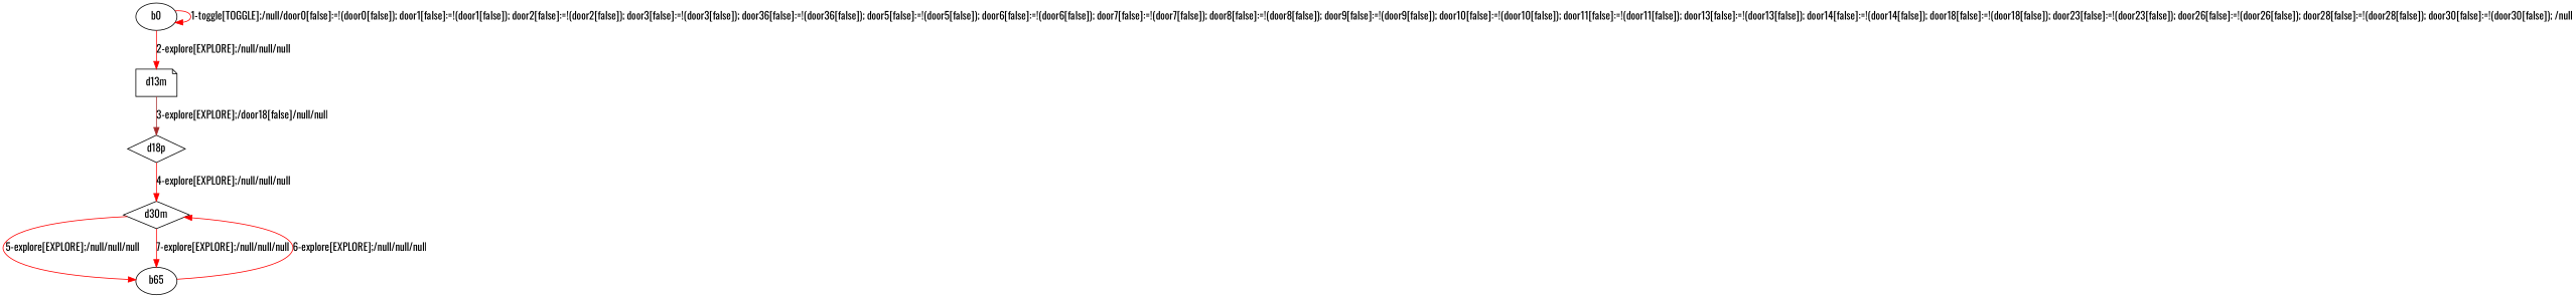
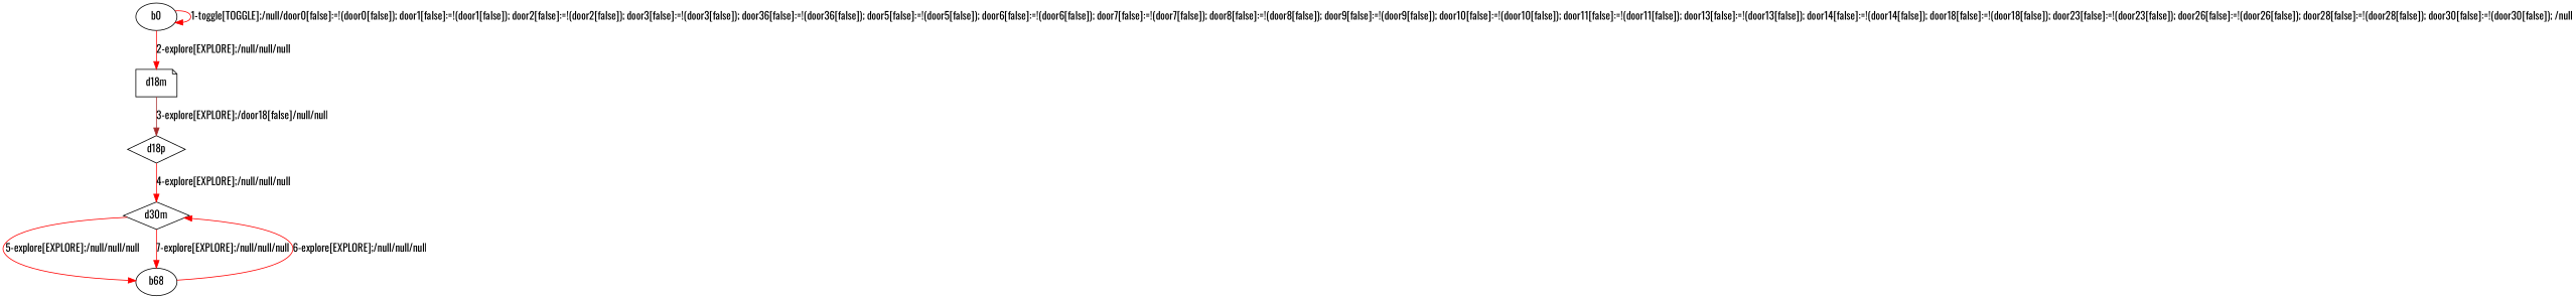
  digraph {
    fontname=Oswald
    node [fontname=Oswald shape=ellipse]
    edge [color=red fontname=Oswald]
    b0
-   d18m [shape=note label=d13m]
+   d18m [shape=note]
    d18p [shape=diamond]
    d30m [shape=diamond]
-   b65
+   b65 [label=b68]
    b0 -> b0 [label="1-toggle[TOGGLE];/null/door0[false]:=!(door0[false]); door1[false]:=!(door1[false]); door2[false]:=!(door2[false]); door3[false]:=!(door3[false]); door36[false]:=!(door36[false]); door5[false]:=!(door5[false]); door6[false]:=!(door6[false]); door7[false]:=!(door7[false]); door8[false]:=!(door8[false]); door9[false]:=!(door9[false]); door10[false]:=!(door10[false]); door11[false]:=!(door11[false]); door13[false]:=!(door13[false]); door14[false]:=!(door14[false]); door18[false]:=!(door18[false]); door23[false]:=!(door23[false]); door26[false]:=!(door26[false]); door28[false]:=!(door28[false]); door30[false]:=!(door30[false]); /null"]
    b0 -> d18m [label="2-explore[EXPLORE];/null/null/null"]
    d18m -> d18p [color=brown label="3-explore[EXPLORE];/door18[false]/null/null"]
    d18p -> d30m [label="4-explore[EXPLORE];/null/null/null"]
    d30m -> b65 [label="5-explore[EXPLORE];/null/null/null"]
    d30m -> b65 [label="7-explore[EXPLORE];/null/null/null"]
    b65 -> d30m [label="6-explore[EXPLORE];/null/null/null"]
  }
